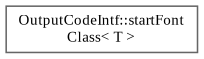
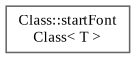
  digraph {
    rankdir=LR
    fontname="Liberation Serif"
-   n1 [color=grey40 fillcolor=white fontname="Liberation Serif" fontsize=10 height=0.2 label="OutputCodeIntf::startFont\lClass\< T \>" shape=box style=filled width=0.4]
+   n1 [color=grey40 fillcolor=white fontname="Liberation Serif" fontsize=10 height=0.2 label="Class::startFont\lClass\< T \>" shape=box style=filled width=0.4]
  }
